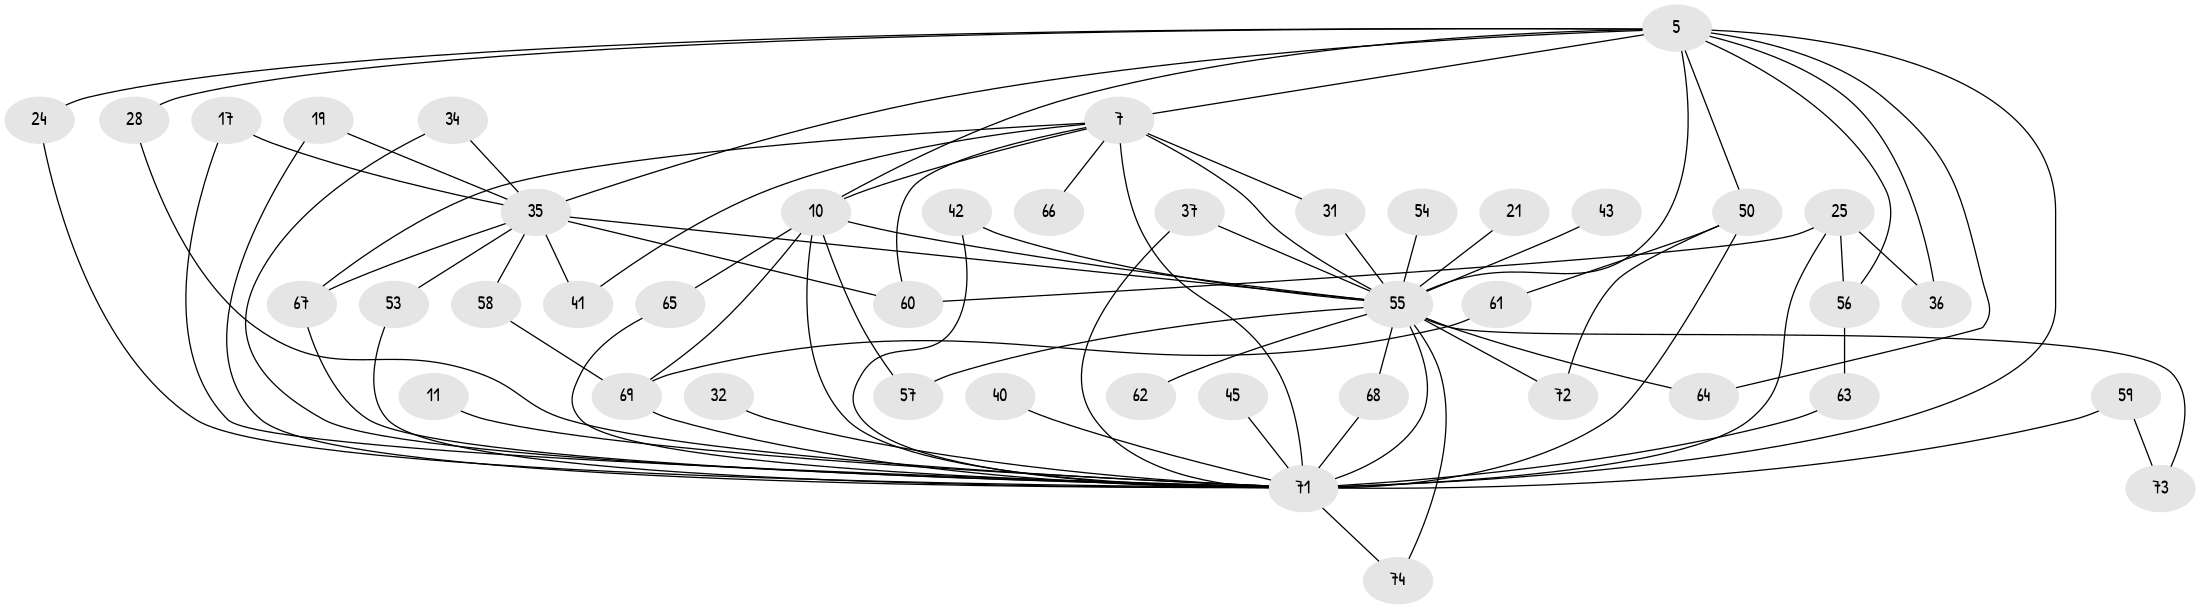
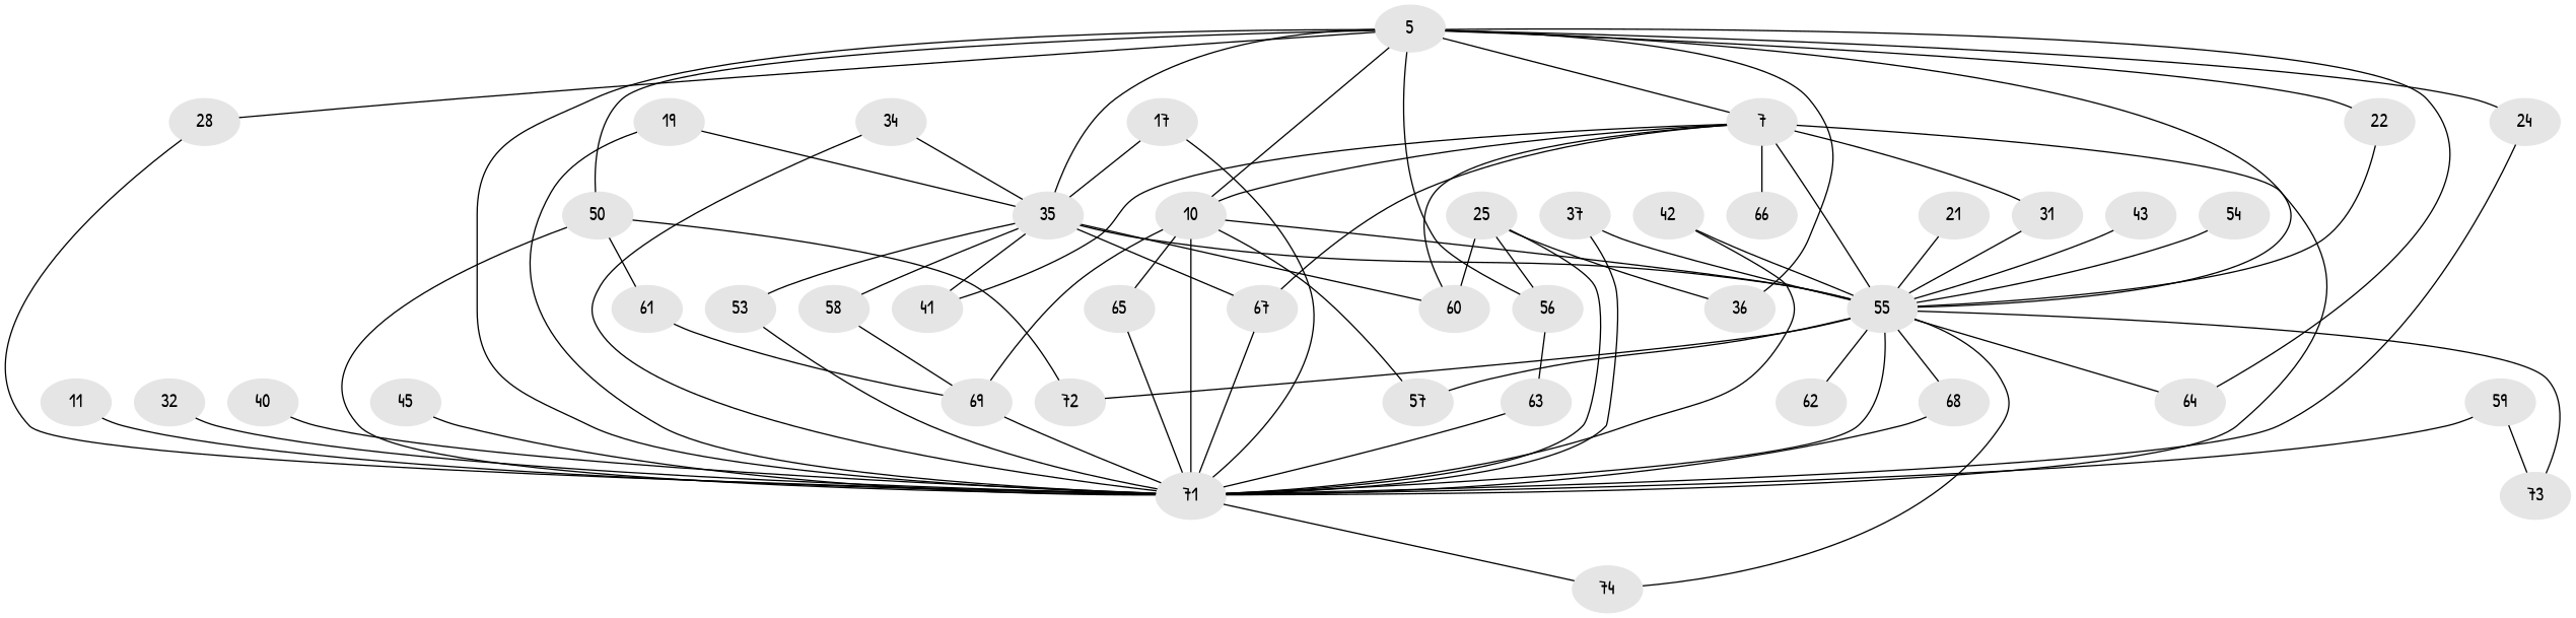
  graph {
    fontname="Patrick Hand"
    node [color=gray90 fontname="Patrick Hand" style=filled]
    edge [fontname="Patrick Hand"]
    5 [super="+3"]
    7 [super="+4"]
    10 [super="+1"]
+   22 [super="+18"]
    24
    28
    35 [super="+29+20"]
    36
    50 [super="+27+49"]
    55 [super="+12+38+6"]
    56 [super="+33+26"]
    64
    71 [super="+70+52+9"]
    31
    41
    60 [super="+23"]
    66
    67 [super="+51"]
    57
    65
    69 [super="+47+48"]
    53 [super="+39"]
    58
    61
    72
    62
    68
    73
    74
    63
    54
    11
    17
    19
    21
    25 [super="+15"]
    32 [super="+30"]
    34
    37
    40
    42
    43 [super="+16"]
    45
    59
    5 -- 7 [weight=4]
    5 -- 10 [weight=4]
+   5 -- 22
    5 -- 24
    5 -- 28
    5 -- 35 [weight=2]
    5 -- 36
    5 -- 50 [weight=2]
    5 -- 55 [weight=4]
    5 -- 56 [weight=3]
    5 -- 64
    5 -- 71 [weight=4]
    7 -- 10 [weight=4]
    7 -- 55 [weight=5]
    7 -- 71 [weight=5]
    7 -- 31
    7 -- 41
    7 -- 60
    7 -- 66 [weight=2]
    7 -- 67
    10 -- 55 [weight=5]
    10 -- 71 [weight=5]
    10 -- 57
    10 -- 65
    10 -- 69 [weight=2]
+   22 -- 55
    24 -- 71
    28 -- 71
    35 -- 55 [weight=2]
    35 -- 41
    35 -- 60
    35 -- 67
    35 -- 53
    35 -- 58
    50 -- 71 [weight=2]
    50 -- 61
    50 -- 72
    55 -- 64
    55 -- 71 [weight=6]
    55 -- 57
    55 -- 72
    55 -- 62 [weight=2]
    55 -- 68
    55 -- 73
    55 -- 74
    56 -- 63
    71 -- 74
    31 -- 55
    67 -- 71
    65 -- 71
    69 -- 71 [weight=3]
    53 -- 71
    58 -- 69
    61 -- 69
    68 -- 71
    63 -- 71
    54 -- 55
    11 -- 71
    17 -- 35
    17 -- 71
    19 -- 35
    19 -- 71 [weight=2]
    21 -- 55
    25 -- 36
    25 -- 56
    25 -- 71 [weight=5]
    25 -- 60
    32 -- 71 [weight=3]
    34 -- 35
    34 -- 71
    37 -- 55
    37 -- 71
    40 -- 71
    42 -- 55
    42 -- 71
    43 -- 55 [weight=3]
    45 -- 71 [weight=2]
    59 -- 71 [weight=2]
    59 -- 73
  }
